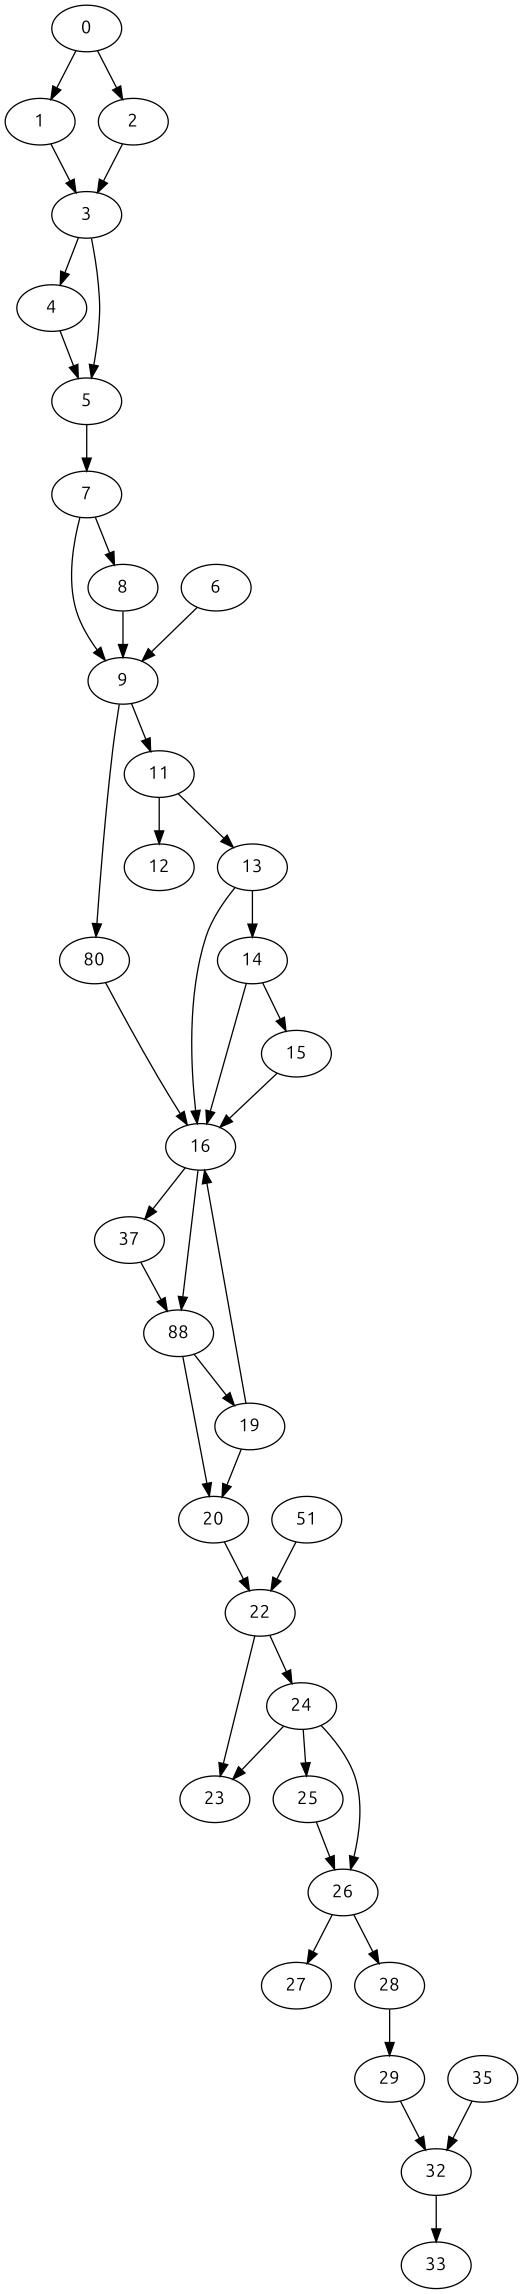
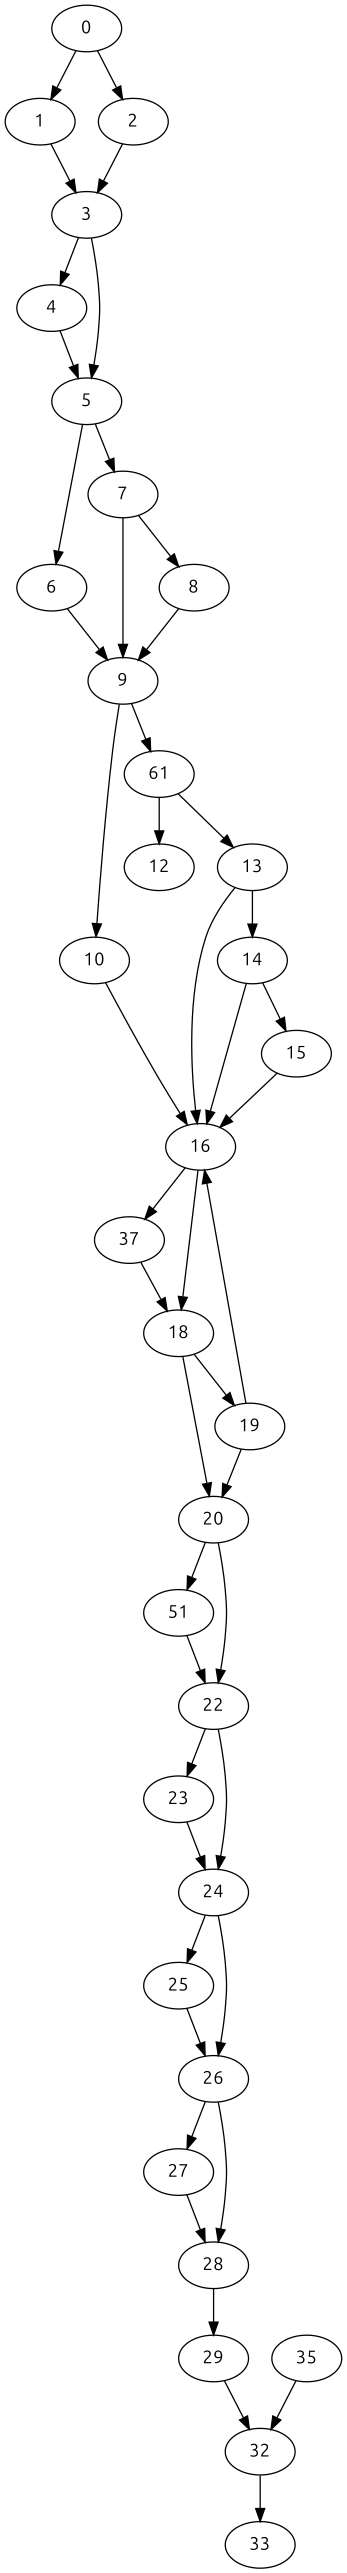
  digraph {
    fontname=Ubuntu
    node [fontname=Ubuntu]
    edge [fontname=Ubuntu]
    0
    1
    2
    3
    4
    5
    6
    7
    9
    8
-   10 [label=80]
-   11
+   10
+   11 [label=61]
    16
    12
    13
    n16 [label=37]
-   18 [label=88]
+   18
    14
    15
    19
    20
    n22 [label=51]
    22
    23
    24
    25
    26
    27
    28
    29
    32
    33
    n33 [label=35]
    0 -> 1
    0 -> 2
    1 -> 3
    2 -> 3
    3 -> 4
    3 -> 5
    4 -> 5
+   5 -> 6
    5 -> 7
    6 -> 9
    7 -> 9
    7 -> 8
    9 -> 10
    9 -> 11
    8 -> 9
    10 -> 16
    11 -> 12
    11 -> 13
    16 -> n16
    16 -> 18
    13 -> 16
    13 -> 14
    n16 -> 18
    18 -> 19
    18 -> 20
    14 -> 16
    14 -> 15
    15 -> 16
    19 -> 16
    19 -> 20
+   20 -> n22
    20 -> 22
    n22 -> 22
    22 -> 23
    22 -> 24
-   24 -> 23
+   23 -> 24
    24 -> 25
    24 -> 26
    25 -> 26
    26 -> 27
    26 -> 28
+   27 -> 28
    28 -> 29
    29 -> 32
    32 -> 33
    n33 -> 32
  }
